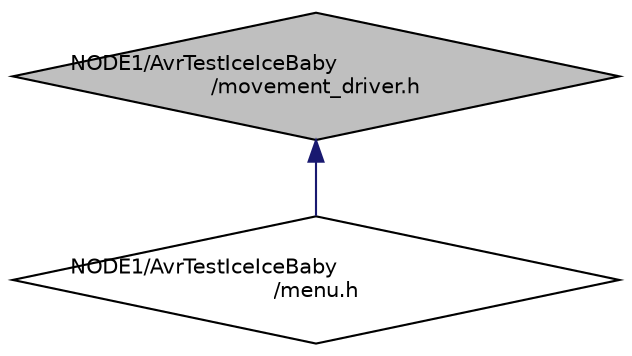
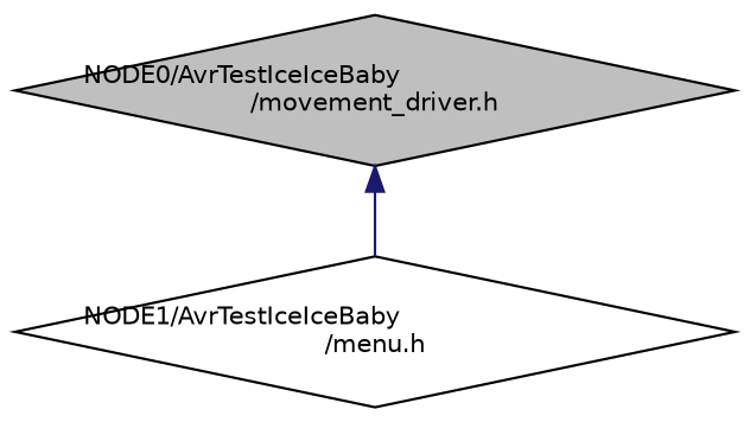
  digraph {
    node [color=black fontname=Helvetica fontsize=10 shape=diamond style=filled]
-   n1 [fillcolor=grey75 fontcolor=black height=0.2 label="NODE1/AvrTestIceIceBaby\l/movement_driver.h" width=0.4]
+   n1 [fillcolor=grey75 fontcolor=black height=0.2 label="NODE0/AvrTestIceIceBaby\l/movement_driver.h" width=0.4]
    n2 [fillcolor=white height=0.2 label="NODE1/AvrTestIceIceBaby\l/menu.h" width=0.4]
    n1 -> n2 [color=midnightblue dir=back fontname=Helvetica fontsize=10 labelfontname=Helvetica labelfontsize=10 style=solid]
  }
